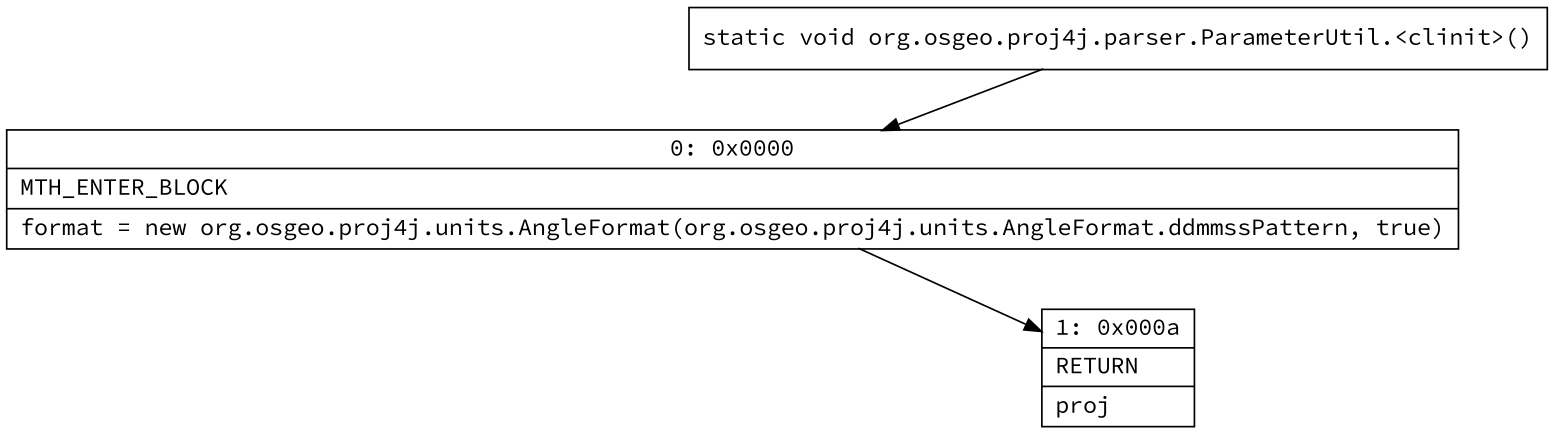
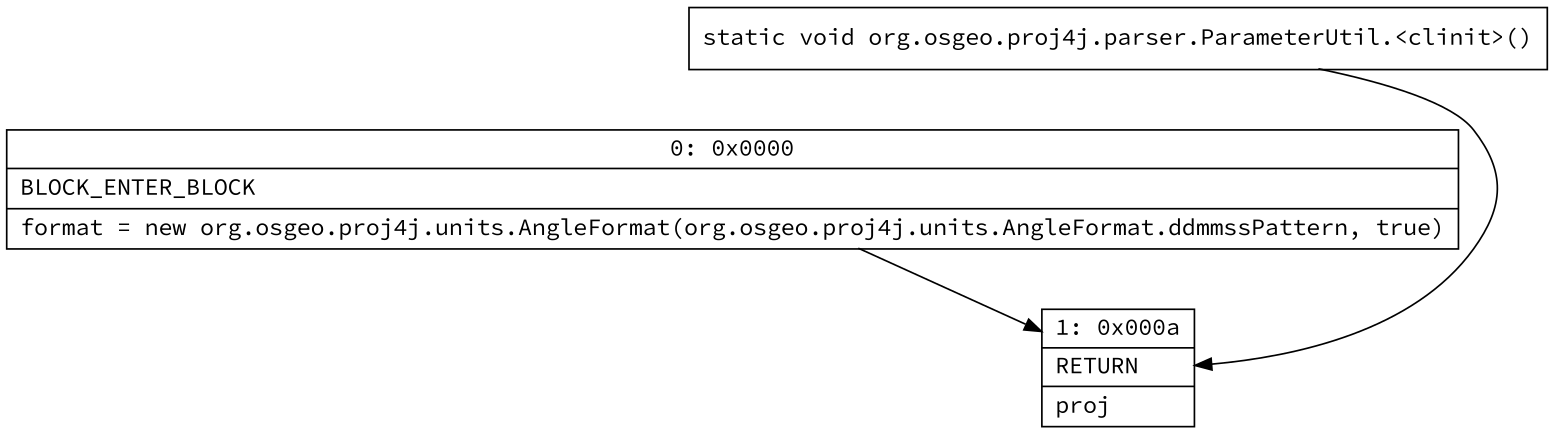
  digraph {
    fontname="Source Code Pro"
    node [fontname="Source Code Pro" shape=record]
    edge [fontname="Source Code Pro"]
-   n1 [label="{0\:\ 0x0000|MTH_ENTER_BLOCK\l|format = new org.osgeo.proj4j.units.AngleFormat(org.osgeo.proj4j.units.AngleFormat.ddmmssPattern, true)\l}"]
+   n1 [label="{0\:\ 0x0000|BLOCK_ENTER_BLOCK\l|format = new org.osgeo.proj4j.units.AngleFormat(org.osgeo.proj4j.units.AngleFormat.ddmmssPattern, true)\l}"]
    n2 [label="{1\:\ 0x000a|RETURN\l|proj\l}"]
    n3 [label="{static void org.osgeo.proj4j.parser.ParameterUtil.\<clinit\>() }"]
    n1 -> n2
-   n3 -> n1
+   n3 -> n2
  }
